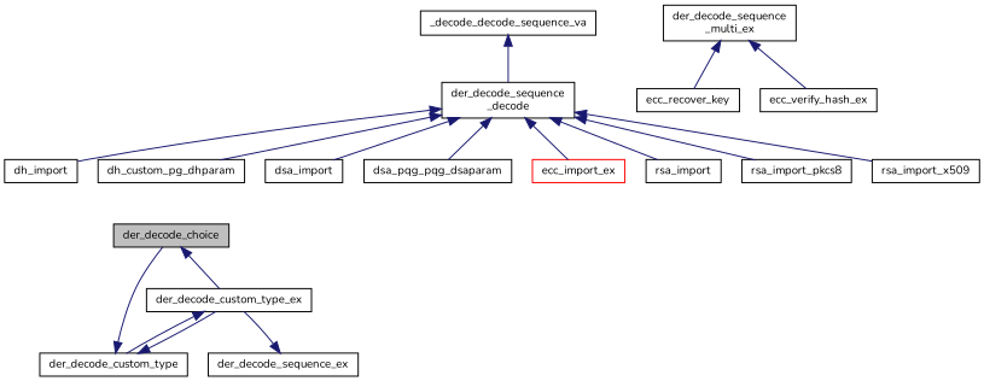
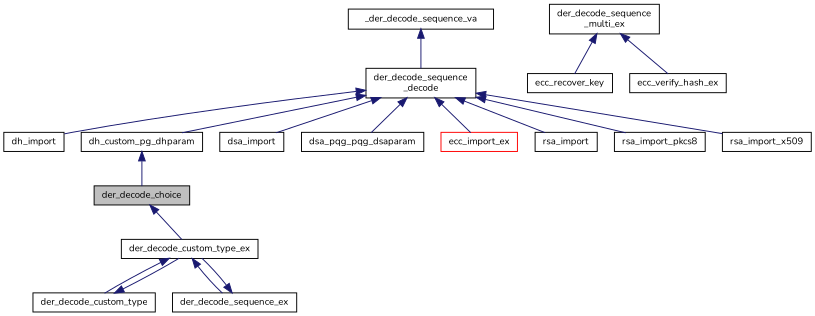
  digraph {
    fontname=Nunito
    rankdir=TB
    node [color=black fillcolor=white fontname=Nunito fontsize=10 shape=record style=filled]
    edge [color=midnightblue dir=back fontname=Nunito fontsize=10 labelfontname=Helvetica labelfontsize=10 style=solid]
    n1 [fillcolor=grey75 fontcolor=black height=0.2 label=der_decode_choice width=0.4]
    n2 [height=0.2 label=der_decode_custom_type_ex width=0.4]
    n3 [height=0.2 label=der_decode_custom_type width=0.4]
    n4 [height=0.2 label=der_decode_sequence_ex width=0.4]
-   n5 [height=0.2 label=_decode_decode_sequence_va width=0.4]
+   n5 [height=0.2 label=_der_decode_sequence_va width=0.4]
    n6 [height=0.2 label="der_decode_sequence\l_decode" width=0.4]
    n7 [height=0.2 label=dh_import width=0.4]
    n8 [height=0.2 label=dh_custom_pg_dhparam width=0.4]
    n9 [height=0.2 label=dsa_import width=0.4]
    n10 [height=0.2 label=dsa_pqg_pqg_dsaparam width=0.4]
    n11 [color=red height=0.2 label=ecc_import_ex width=0.4]
    n12 [height=0.2 label=rsa_import width=0.4]
    n13 [height=0.2 label=rsa_import_pkcs8 width=0.4]
    n14 [height=0.2 label=rsa_import_x509 width=0.4]
    n15 [height=0.2 label="der_decode_sequence\l_multi_ex" width=0.4]
    n16 [height=0.2 label=ecc_recover_key width=0.4]
    n17 [height=0.2 label=ecc_verify_hash_ex width=0.4]
    n1 -> n2
    n2 -> n3
-   n3 -> n1
+   n2 -> n4
+   n8 -> n1
    n3 -> n2
    n4 -> n2
    n5 -> n6
    n6 -> n7
    n6 -> n8
    n6 -> n9
    n6 -> n10
    n6 -> n11
    n6 -> n12
    n6 -> n13
    n6 -> n14
    n15 -> n16
    n15 -> n17
  }
